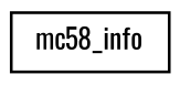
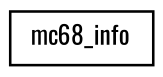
  digraph {
    rankdir=LR
    fontname=Oswald
-   n1 [color=black fillcolor=white fontname=Oswald fontsize=10 height=0.2 label=mc58_info shape=record style=filled width=0.4]
+   n1 [color=black fillcolor=white fontname=Oswald fontsize=10 height=0.2 label=mc68_info shape=record style=filled width=0.4]
  }
